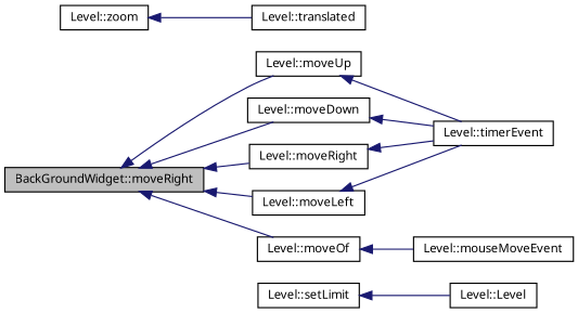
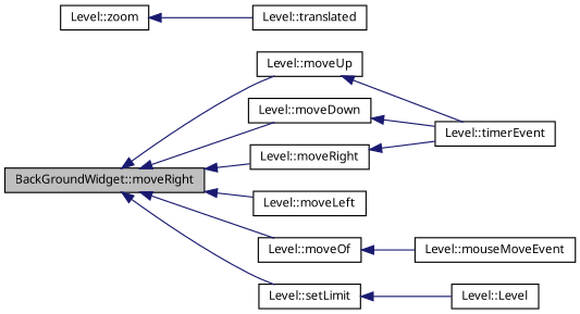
  digraph {
    fontname="Noto Sans"
    rankdir=LR
    node [color=black fillcolor=white fontname="Noto Sans" fontsize=10 shape=record style=filled]
    edge [color=midnightblue dir=back fontname="Noto Sans" fontsize=10 labelfontname=Helvetica labelfontsize=10 style=solid]
    n1 [fillcolor=grey75 fontcolor=black height=0.2 label="BackGroundWidget::moveRight" width=0.4]
    n2 [height=0.2 label="Level::moveUp" width=0.4]
    n3 [height=0.2 label="Level::moveDown" width=0.4]
    n4 [height=0.2 label="Level::moveRight" width=0.4]
    n5 [height=0.2 label="Level::moveLeft" width=0.4]
    n6 [height=0.2 label="Level::moveOf" width=0.4]
    n7 [height=0.2 label="Level::setLimit" width=0.4]
    n8 [height=0.2 label="Level::timerEvent" width=0.4]
    n9 [height=0.2 label="Level::mouseMoveEvent" width=0.4]
    n10 [height=0.2 label="Level::Level" width=0.4]
    n11 [height=0.2 label="Level::zoom" width=0.4]
    n12 [height=0.2 label="Level::translated" width=0.4]
    n1 -> n2
    n1 -> n3
    n1 -> n4
    n1 -> n5
    n1 -> n6
+   n1 -> n7
    n2 -> n8
    n3 -> n8
    n4 -> n8
-   n5 -> n8
    n6 -> n9
    n7 -> n10
    n11 -> n12
  }
